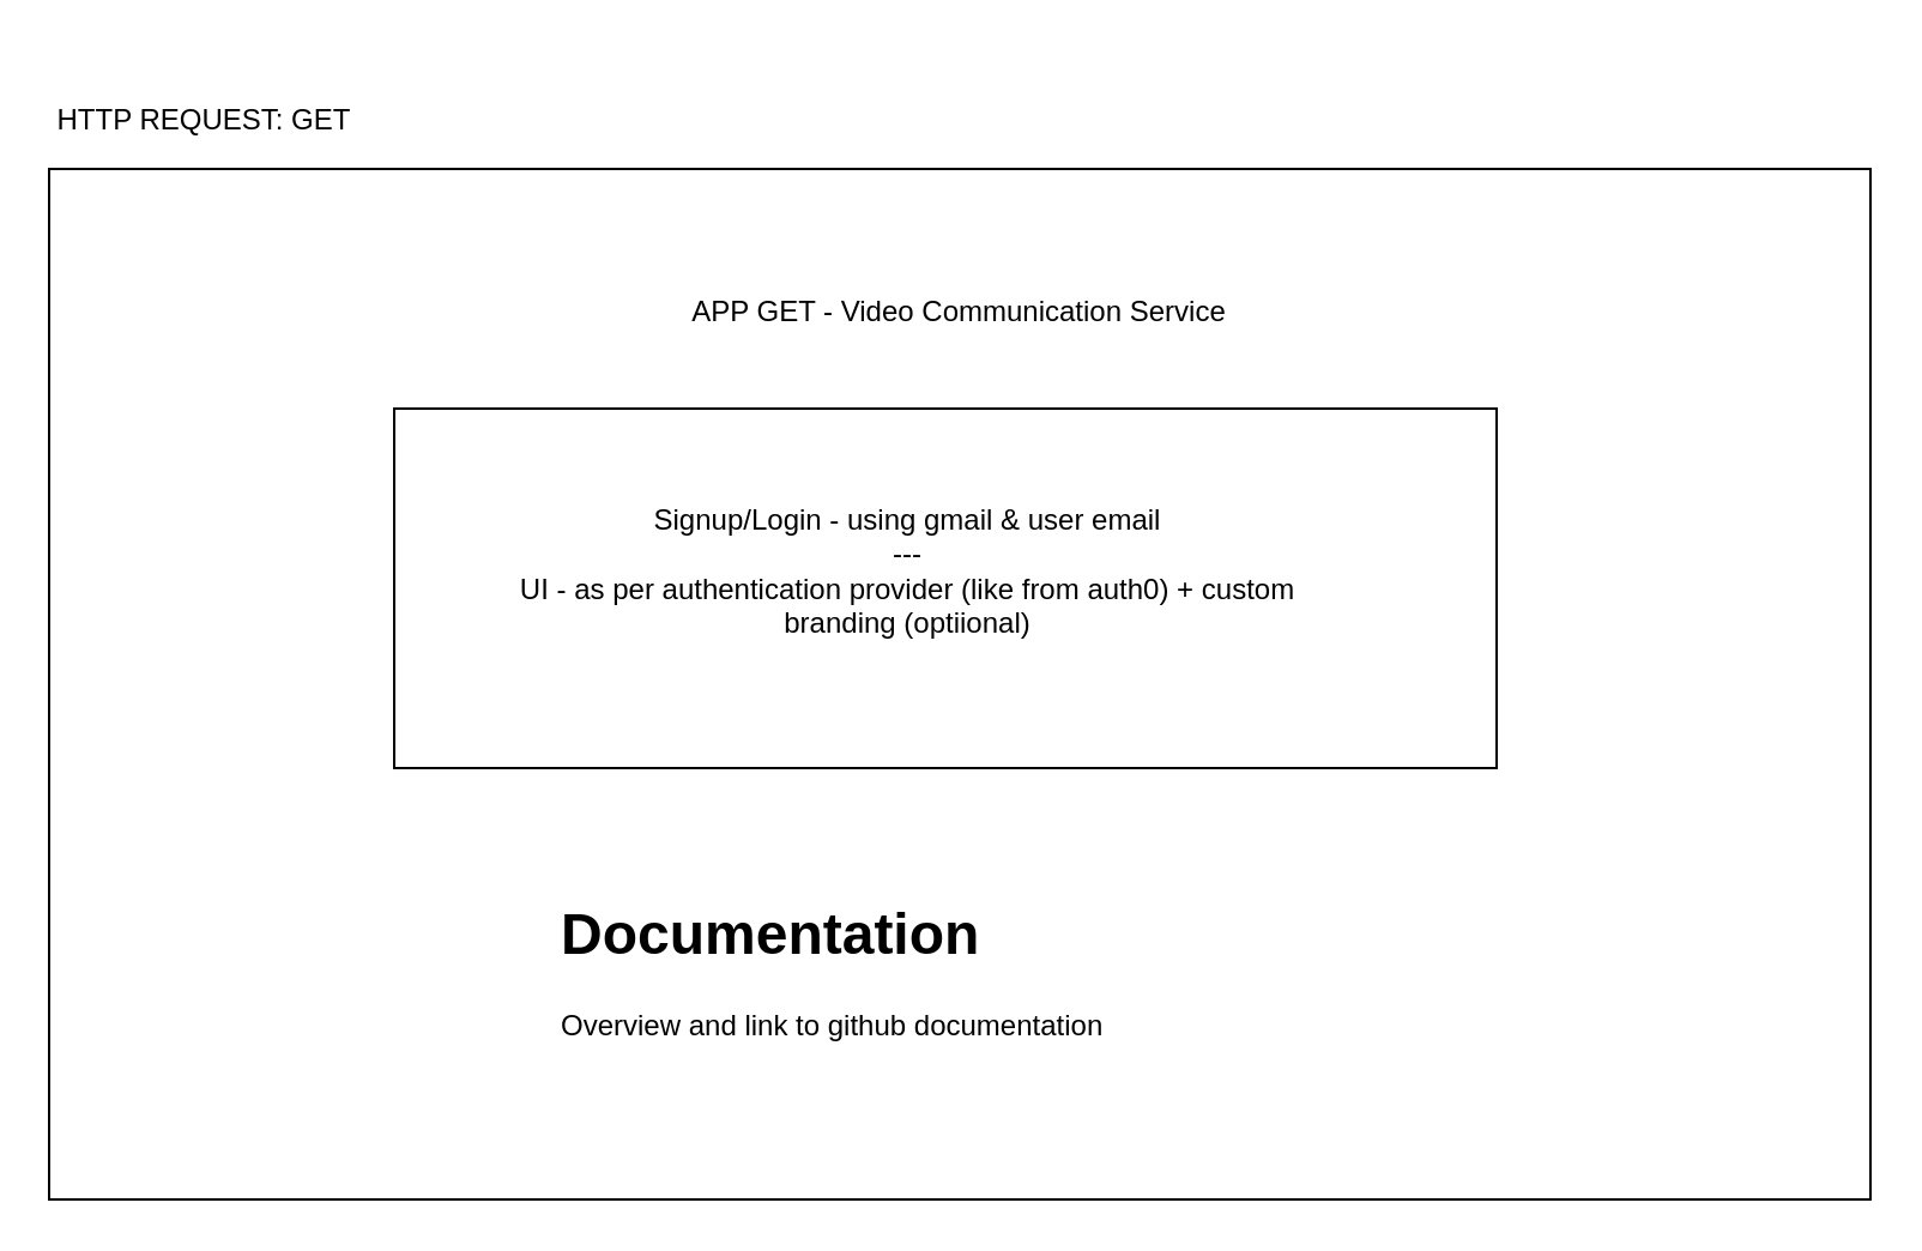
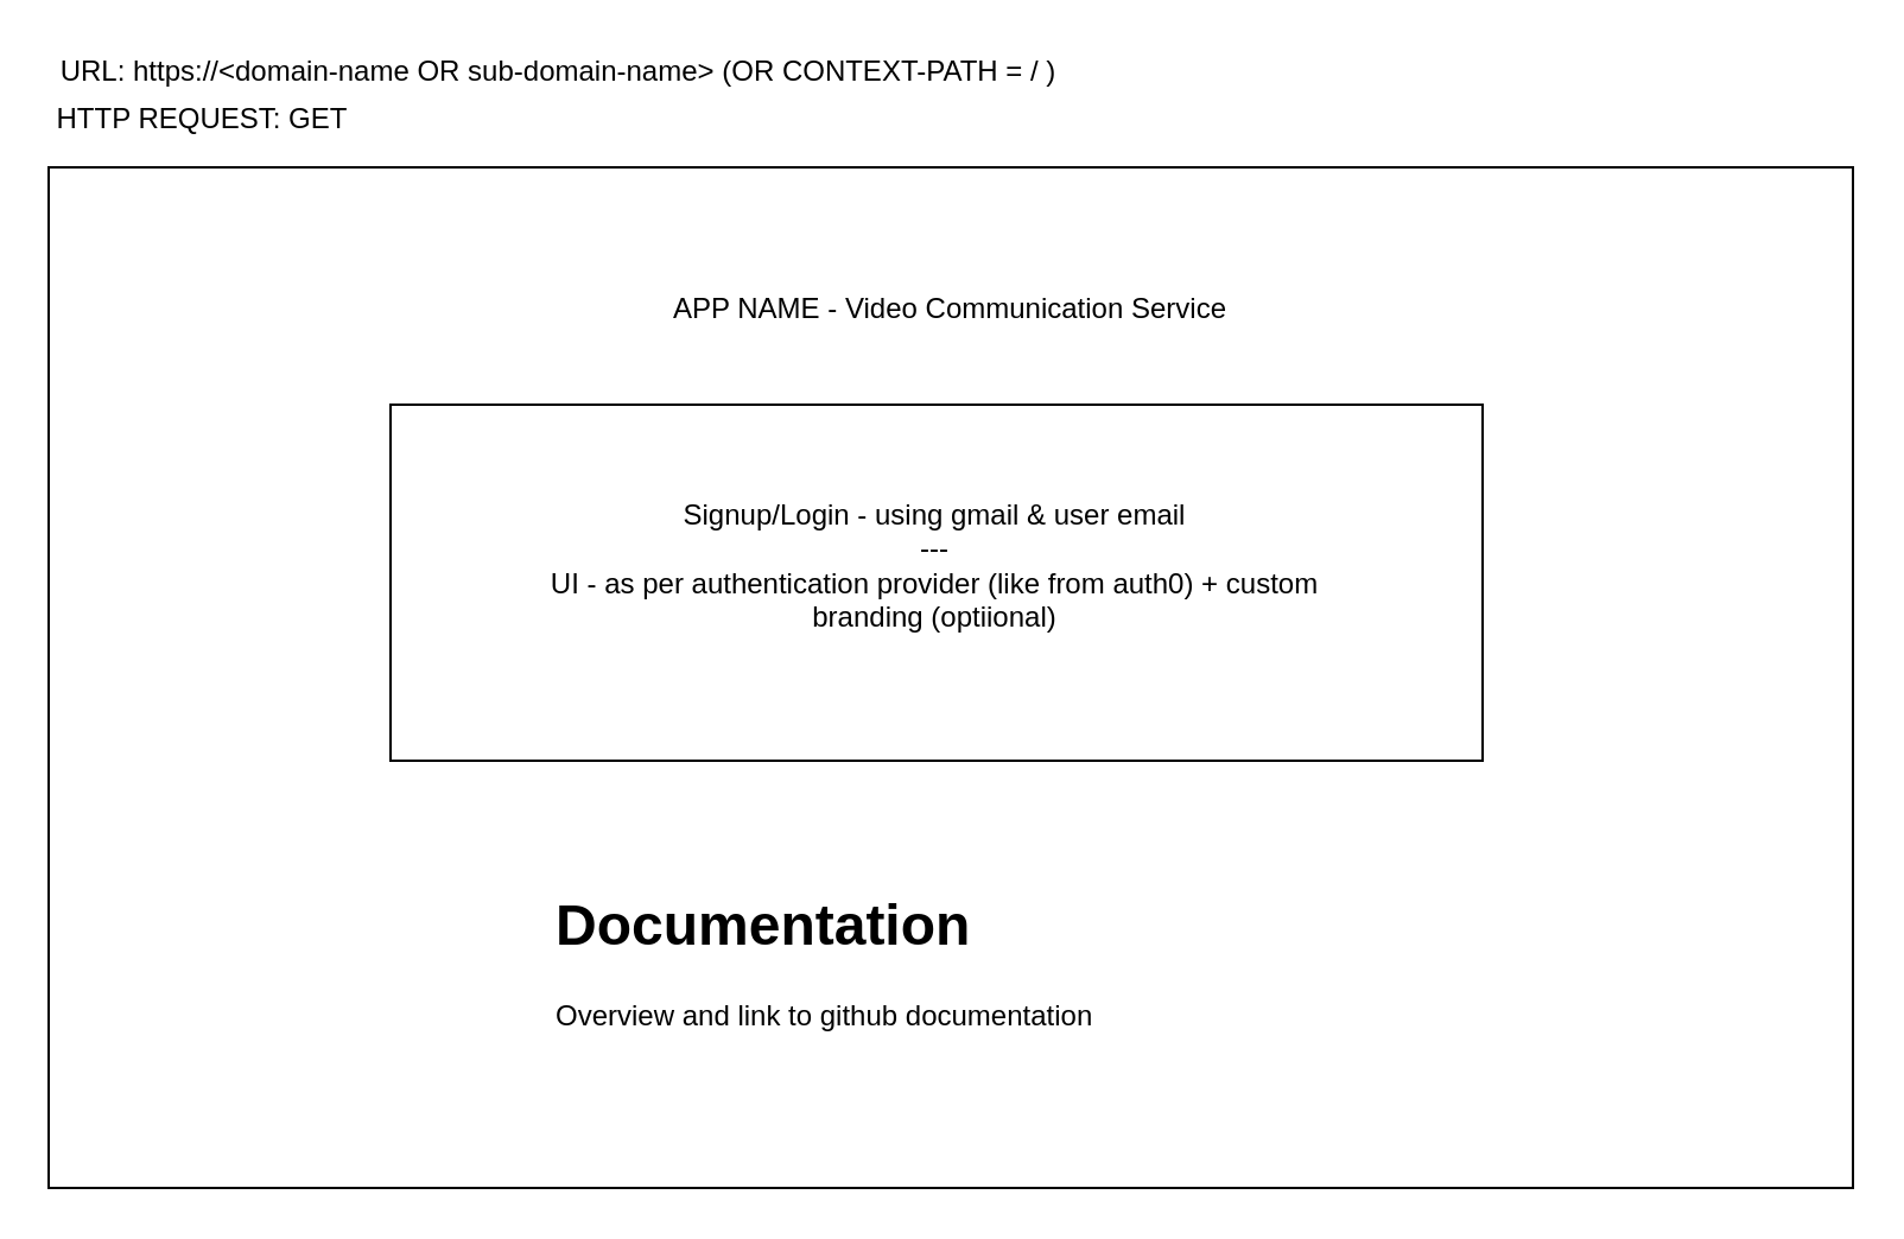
  <mxCell id="0" />
  <mxCell id="1" parent="0" />
  <mxCell id="2" value="" style="rounded=0;whiteSpace=wrap;html=1;" vertex="1" parent="1"><mxGeometry x="20" y="70" width="760" height="430" as="geometry" /></mxCell>
- <mxCell id="3" value="APP GET - Video Communication Service" style="text;html=1;strokeColor=none;fillColor=none;align=center;verticalAlign=middle;whiteSpace=wrap;rounded=0;" vertex="1" parent="1"><mxGeometry x="270" y="120" width="260" height="20" as="geometry" /></mxCell>
+ <mxCell id="3" value="APP NAME - Video Communication Service" style="text;html=1;strokeColor=none;fillColor=none;align=center;verticalAlign=middle;whiteSpace=wrap;rounded=0;" vertex="1" parent="1"><mxGeometry x="270" y="120" width="260" height="20" as="geometry" /></mxCell>
  <mxCell id="4" value="" style="rounded=0;whiteSpace=wrap;html=1;" vertex="1" parent="1"><mxGeometry x="164" y="170" width="460" height="150" as="geometry" /></mxCell>
- <mxCell id="5" value="Signup/Login - using gmail &amp;amp; user email&lt;br&gt;---&lt;br&gt;UI - as per authentication provider (like from auth0) + custom branding (optiional)" style="text;html=1;strokeColor=none;fillColor=none;align=center;verticalAlign=middle;whiteSpace=wrap;rounded=0;" vertex="1" parent="1"><mxGeometry x="213" y="210" width="331" height="55" as="geometry" /></mxCell>
+ <mxCell id="5" value="Signup/Login - using gmail &amp;amp; user email&lt;br&gt;---&lt;br&gt;UI - as per authentication provider (like from auth0) + custom branding (optiional)" style="text;html=1;strokeColor=none;fillColor=none;align=center;verticalAlign=middle;whiteSpace=wrap;rounded=0;" vertex="1" parent="1"><mxGeometry x="228" y="210" width="331" height="55" as="geometry" /></mxCell>
  <mxCell id="6" value="&lt;h1&gt;Documentation&lt;/h1&gt;&lt;p&gt;Overview and link to github documentation&lt;/p&gt;" style="text;html=1;strokeColor=none;fillColor=none;spacing=5;spacingTop=-20;whiteSpace=wrap;overflow=hidden;rounded=0;" vertex="1" parent="1"><mxGeometry x="229" y="370" width="466" height="80" as="geometry" /></mxCell>
+ <mxCell id="7" value="URL: https://&amp;lt;domain-name OR sub-domain-name&amp;gt; (OR CONTEXT-PATH = / )" style="text;html=1;strokeColor=none;fillColor=none;align=center;verticalAlign=middle;whiteSpace=wrap;rounded=0;" vertex="1" parent="1"><mxGeometry x="20" y="20" width="430" height="20" as="geometry" /></mxCell>
  <mxCell id="8" value="HTTP REQUEST: GET" style="text;html=1;strokeColor=none;fillColor=none;align=center;verticalAlign=middle;whiteSpace=wrap;rounded=0;" vertex="1" parent="1"><mxGeometry x="20" y="40" width="130" height="20" as="geometry" /></mxCell>
